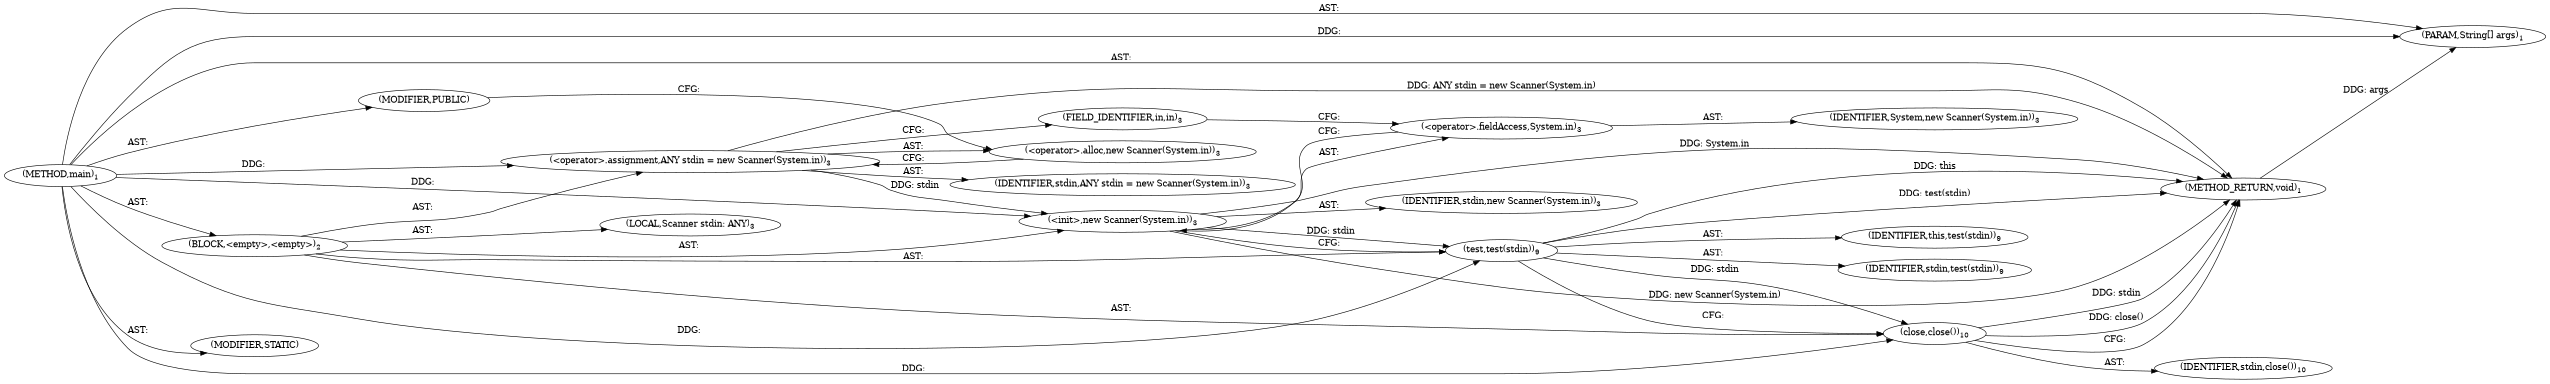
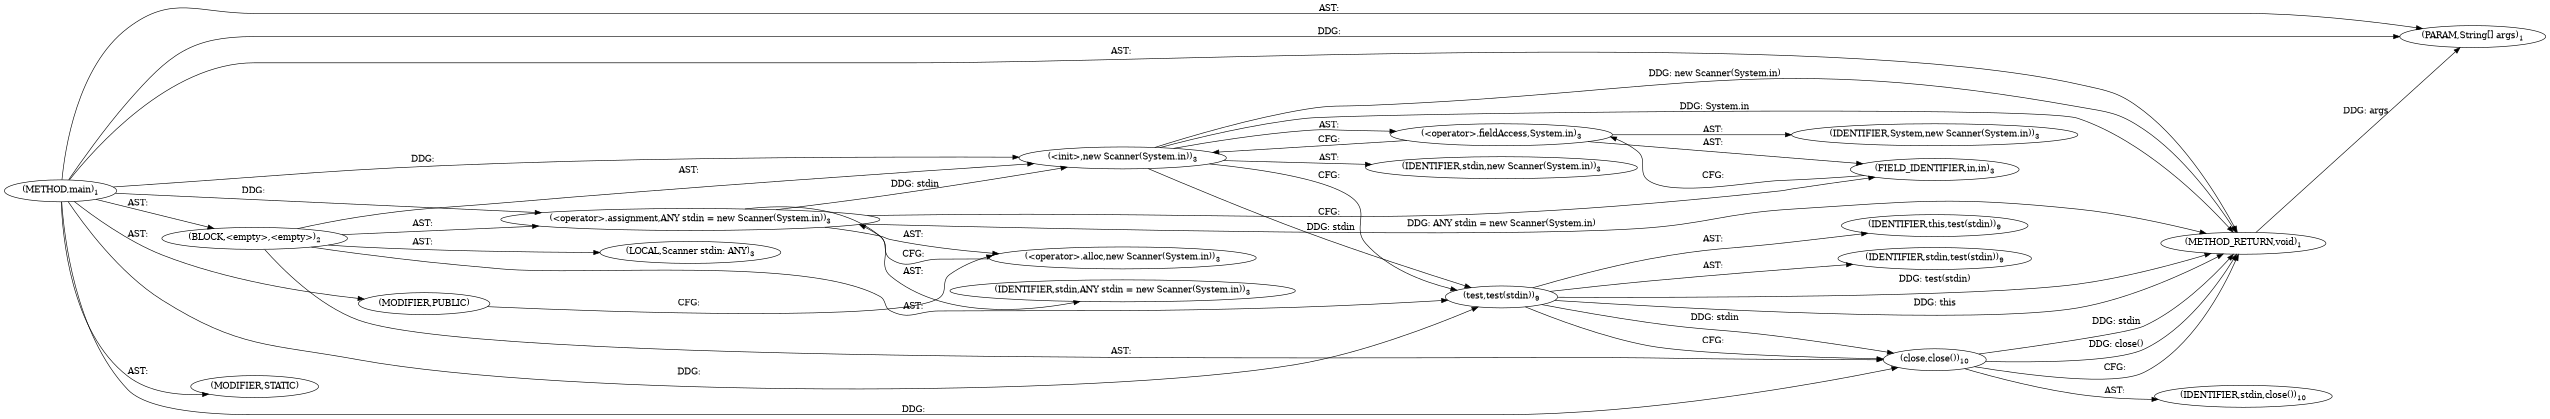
  digraph {
    rankdir=LR
    n1 [label=<(METHOD,main)<SUB>1</SUB>>]
    n2 [label=<(PARAM,String[] args)<SUB>1</SUB>>]
    n3 [label=<(BLOCK,&lt;empty&gt;,&lt;empty&gt;)<SUB>2</SUB>>]
    n4 [label=<(&lt;operator&gt;.assignment,ANY stdin = new Scanner(System.in))<SUB>3</SUB>>]
    n5 [label=<(&lt;init&gt;,new Scanner(System.in))<SUB>3</SUB>>]
    n6 [label=<(test,test(stdin))<SUB>9</SUB>>]
    n7 [label=<(close,close())<SUB>10</SUB>>]
    n8 [label=<(MODIFIER,PUBLIC)>]
    n9 [label=<(MODIFIER,STATIC)>]
    n10 [label=<(METHOD_RETURN,void)<SUB>1</SUB>>]
    n11 [label=<(LOCAL,Scanner stdin: ANY)<SUB>3</SUB>>]
    n12 [label=<(&lt;operator&gt;.alloc,new Scanner(System.in))<SUB>3</SUB>>]
    n13 [label=<(IDENTIFIER,stdin,ANY stdin = new Scanner(System.in))<SUB>3</SUB>>]
    n14 [label=<(FIELD_IDENTIFIER,in,in)<SUB>3</SUB>>]
    n15 [label=<(IDENTIFIER,stdin,new Scanner(System.in))<SUB>3</SUB>>]
    n16 [label=<(&lt;operator&gt;.fieldAccess,System.in)<SUB>3</SUB>>]
    n17 [label=<(IDENTIFIER,this,test(stdin))<SUB>9</SUB>>]
    n18 [label=<(IDENTIFIER,stdin,test(stdin))<SUB>9</SUB>>]
    n19 [label=<(IDENTIFIER,stdin,close())<SUB>10</SUB>>]
    n20 [label=<(IDENTIFIER,System,new Scanner(System.in))<SUB>3</SUB>>]
    n1 -> n2 [label="AST: "]
    n1 -> n2 [label="DDG: "]
    n1 -> n3 [label="AST: "]
    n1 -> n4 [label="DDG: "]
    n1 -> n5 [label="DDG: "]
    n1 -> n6 [label="DDG: "]
    n1 -> n7 [label="DDG: "]
    n1 -> n8 [label="AST: "]
    n1 -> n9 [label="AST: "]
    n1 -> n10 [label="AST: "]
    n3 -> n4 [label="AST: "]
    n3 -> n5 [label="AST: "]
    n3 -> n6 [label="AST: "]
    n3 -> n7 [label="AST: "]
    n3 -> n11 [label="AST: "]
    n4 -> n5 [label="DDG: stdin"]
    n4 -> n10 [label="DDG: ANY stdin = new Scanner(System.in)"]
    n4 -> n12 [label="AST: "]
    n4 -> n13 [label="AST: "]
    n4 -> n14 [label="CFG: "]
    n5 -> n6 [label="CFG: "]
    n5 -> n6 [label="DDG: stdin"]
    n5 -> n10 [label="DDG: System.in"]
    n5 -> n10 [label="DDG: new Scanner(System.in)"]
    n5 -> n15 [label="AST: "]
    n5 -> n16 [label="AST: "]
    n6 -> n7 [label="CFG: "]
    n6 -> n7 [label="DDG: stdin"]
    n6 -> n10 [label="DDG: test(stdin)"]
    n6 -> n10 [label="DDG: this"]
    n6 -> n17 [label="AST: "]
    n6 -> n18 [label="AST: "]
    n7 -> n10 [label="CFG: "]
    n7 -> n10 [label="DDG: stdin"]
    n7 -> n10 [label="DDG: close()"]
    n7 -> n19 [label="AST: "]
    n8 -> n12 [label="CFG: "]
    n10 -> n2 [label="DDG: args"]
    n12 -> n4 [label="CFG: "]
    n14 -> n16 [label="CFG: "]
    n16 -> n5 [label="CFG: "]
+   n16 -> n14 [label="AST: "]
    n16 -> n20 [label="AST: "]
  }
